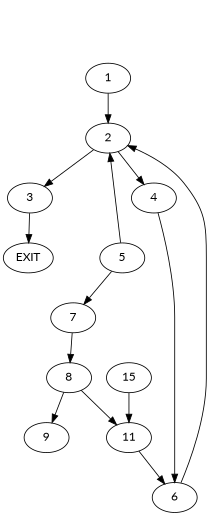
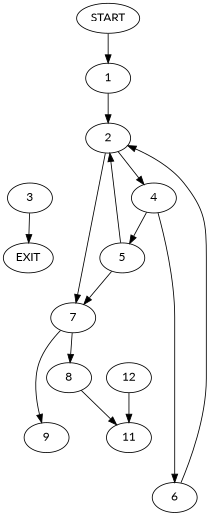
  digraph {
    fontname=Lato
    node [fontname=Lato]
    edge [fontname=Lato]
+   n1 [label=START]
    1
    2
    n4 [label=EXIT]
    3
    4
    5
    6
    7
    8
    9
    11
-   12 [label=15]
+   12
+   n1 -> 1
    1 -> 2
-   2 -> 3
+   2 -> 7
    2 -> 4
    3 -> n4
+   4 -> 5
    4 -> 6
    5 -> 2
    5 -> 7
    6 -> 2
    7 -> 8
-   8 -> 9
+   7 -> 9
    8 -> 11
-   11 -> 6
    12 -> 11
  }
